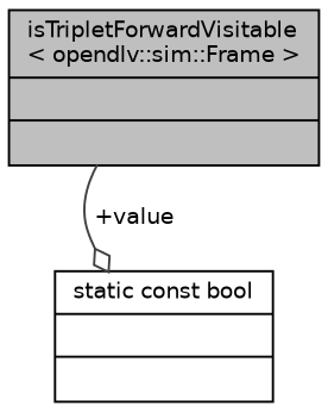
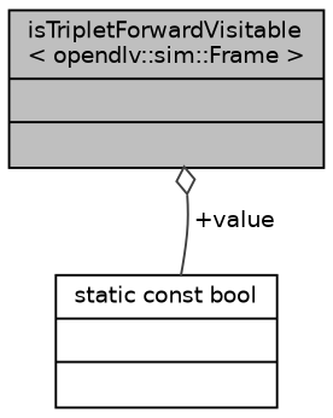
  digraph {
    node [color=black fontname=Helvetica fontsize=10 shape=record style=filled]
    n1 [fillcolor=grey75 fontcolor=black height=0.2 label="{isTripletForwardVisitable\l\< opendlv::sim::Frame \>\n||}" width=0.4]
    n2 [fillcolor=white height=0.2 label="{static const bool\n||}" width=0.4]
-   n1 -> n2 [arrowhead=odiamond color=grey25 fontname=Helvetica fontsize=10 label=" +value" labelfontname=Helvetica labelfontsize=10 style=solid]
+   n2 -> n1 [arrowhead=odiamond color=grey25 fontname=Helvetica fontsize=10 label=" +value" labelfontname=Helvetica labelfontsize=10 style=solid]
  }
